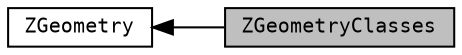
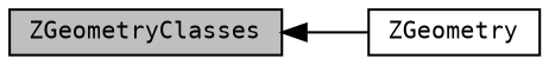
  digraph {
    rankdir=LR
    fontname="DejaVu Sans Mono"
    node [color=black fontname="DejaVu Sans Mono" fontsize=10 shape=box style=filled]
    n1 [fillcolor=white height=0.2 label=ZGeometry width=0.4]
    n2 [fillcolor=grey75 fontcolor=black height=0.2 label=ZGeometryClasses width=0.4]
-   n1 -> n2 [dir=back fontname="DejaVu Sans Mono" fontsize=10 labelfontname=Helvetica labelfontsize=10 shape=plaintext style=solid]
+   n2 -> n1 [dir=back fontname="DejaVu Sans Mono" fontsize=10 labelfontname=Helvetica labelfontsize=10 shape=plaintext style=solid]
  }
